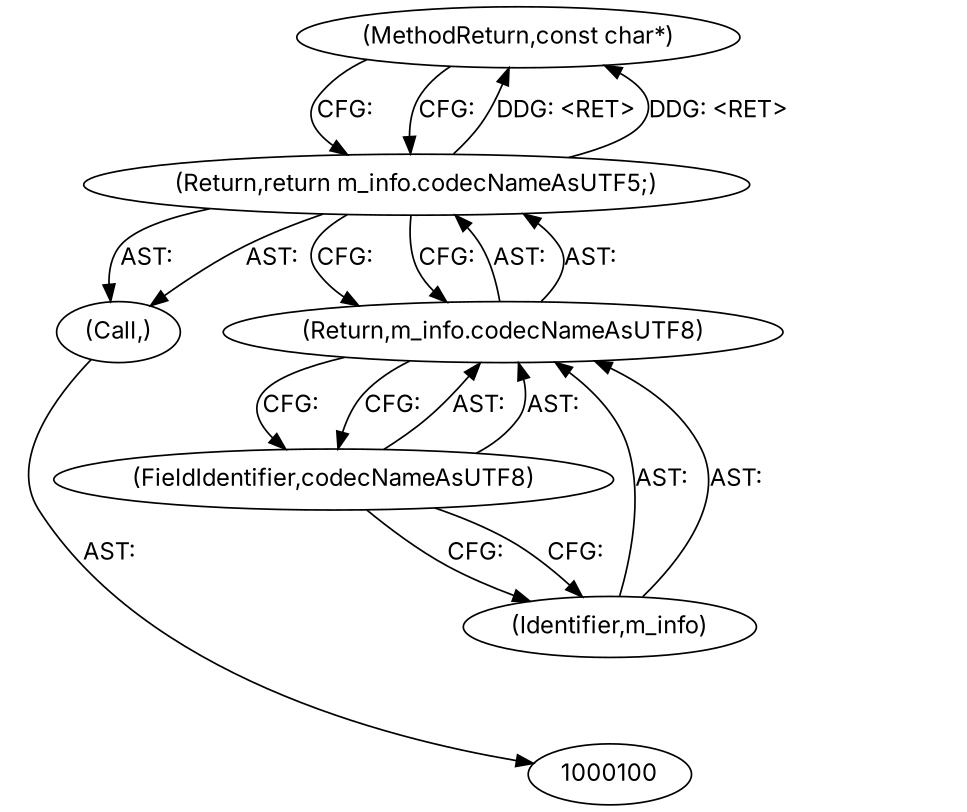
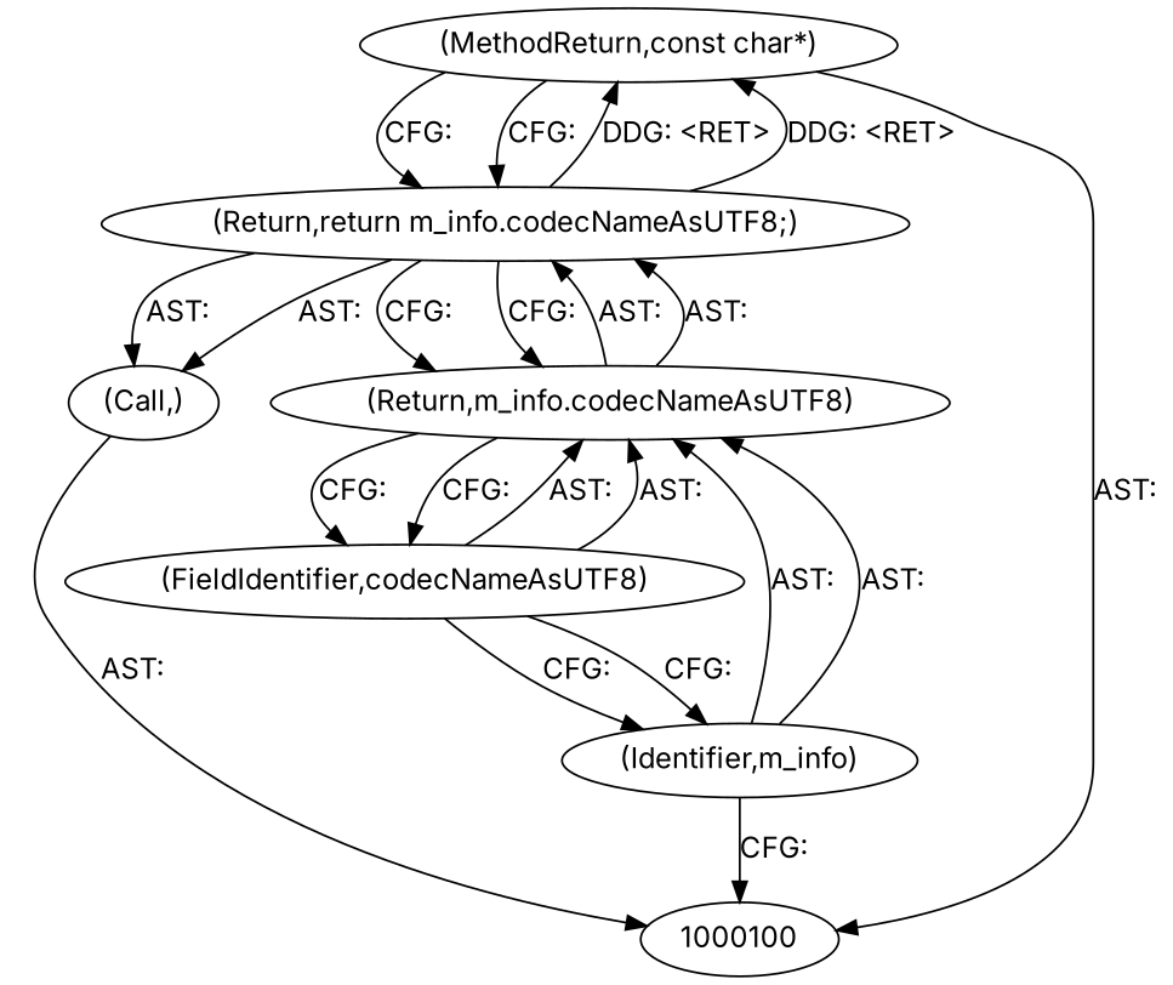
  digraph {
    fontname=Inter
    node [fontname=Inter]
    edge [fontname=Inter]
    n1 [label="(MethodReturn,const char*)"]
-   n2 [label="(Return,return m_info.codecNameAsUTF5;)"]
+   n2 [label="(Return,return m_info.codecNameAsUTF8;)"]
    1000100
    n4 [label="(Call,)"]
    n5 [label="(Return,m_info.codecNameAsUTF8)"]
    n6 [label="(FieldIdentifier,codecNameAsUTF8)"]
    n7 [label="(Identifier,m_info)"]
    n1 -> n2 [label="CFG: "]
    n1 -> n2 [label="CFG: "]
+   n1 -> 1000100 [label="AST: "]
    n2 -> n1 [label="DDG: <RET>"]
    n2 -> n1 [label="DDG: <RET>"]
    n2 -> n4 [label="AST: "]
    n2 -> n4 [label="AST: "]
    n2 -> n5 [label="CFG: "]
    n2 -> n5 [label="CFG: "]
    n4 -> 1000100 [label="AST: "]
    n5 -> n2 [label="AST: "]
    n5 -> n2 [label="AST: "]
    n5 -> n6 [label="CFG: "]
    n5 -> n6 [label="CFG: "]
    n6 -> n5 [label="AST: "]
    n6 -> n5 [label="AST: "]
    n6 -> n7 [label="CFG: "]
    n6 -> n7 [label="CFG: "]
+   n7 -> 1000100 [label="CFG: "]
    n7 -> n5 [label="AST: "]
    n7 -> n5 [label="AST: "]
  }
